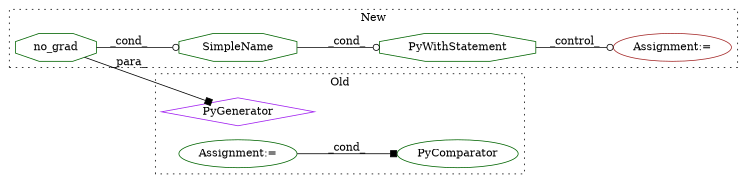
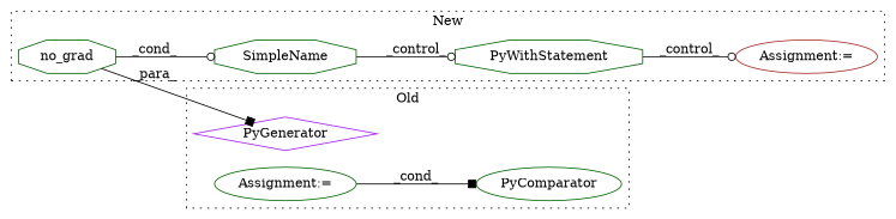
  digraph {
    rankdir=LR
    node [a=7 color=darkgreen shape=ellipse]
    edge [arrowhead=odot]
    n1 [a=107 color=purple l=117 label=PyGenerator s=12214 shape=diamond]
    n2 [a=113 l=33 label=PyComparator s=12292]
    n3 [l=15 label="Assignment:=" s=11352]
    n4 [a=32 l=9 label=no_grad s=9639 shape=octagon]
    n5 [a=104 l="10,2" label=PyWithStatement s="9623,9648" shape=octagon]
    n6 [a=42 label=SimpleName shape=octagon]
    n7 [color=brown l=1 label="Assignment:=" s=9737]
    subgraph cluster_1 {
      label=Old
      style=dotted
      n1
      n2
      n3
    }
    subgraph cluster_2 {
      label=New
      style=dotted
      n4
      n5
      n6
      n7
    }
    n3 -> n2 [arrowhead=box label=_cond_]
    n4 -> n1 [arrowhead=box label=_para_]
    n4 -> n6 [label=_cond_]
    n5 -> n7 [label=_control_]
-   n6 -> n5 [label=_cond_]
+   n6 -> n5 [label=_control_]
  }
